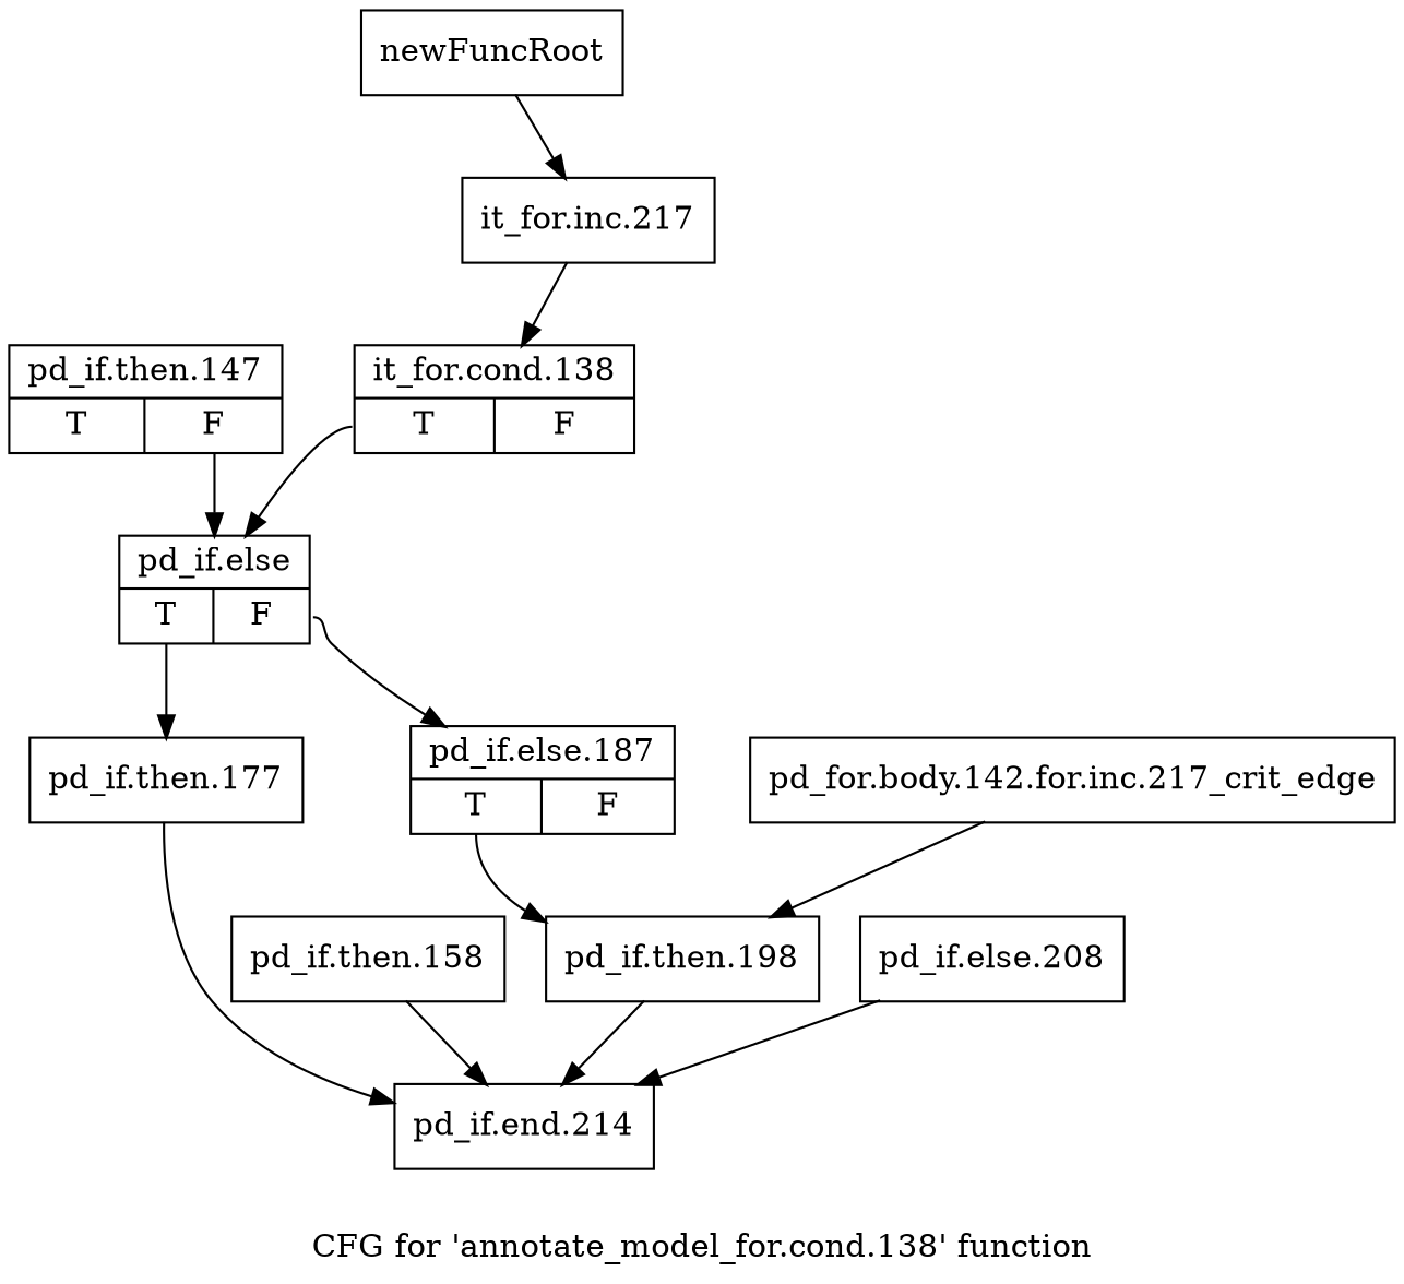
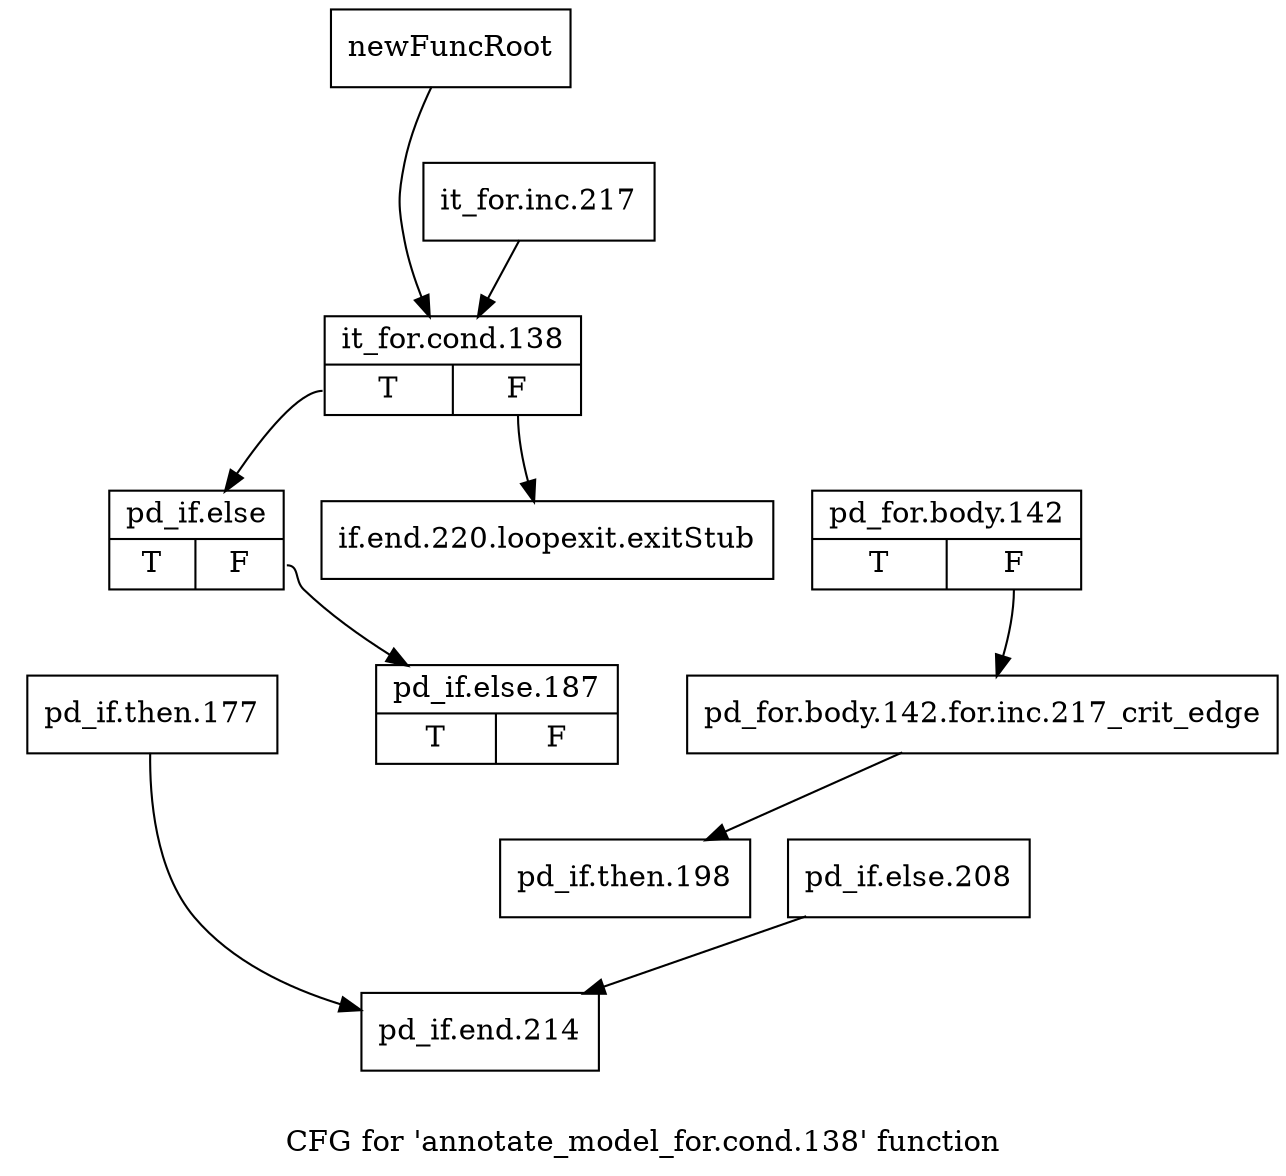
  digraph {
    label="CFG for 'annotate_model_for.cond.138' function"
    node [shape=record]
    n1 [label="{newFuncRoot}"]
    n2 [label="{it_for.cond.138|{<s0>T|<s1>F}}"]
+   n3 [label="{if.end.220.loopexit.exitStub}"]
    n4 [label="{pd_if.else|{<s0>T|<s1>F}}"]
+   n5 [label="{pd_for.body.142|{<s0>T|<s1>F}}"]
    n6 [label="{pd_for.body.142.for.inc.217_crit_edge}"]
-   n7 [label="{pd_if.then.147|{<s0>T|<s1>F}}"]
    n8 [label="{pd_if.then.198}"]
-   n9 [label="{pd_if.then.158}"]
    n10 [label="{pd_if.end.214}"]
    n11 [label="{pd_if.then.177}"]
    n12 [label="{pd_if.else.187|{<s0>T|<s1>F}}"]
    n13 [label="{it_for.inc.217}"]
    n14 [label="{pd_if.else.208}"]
-   n1 -> n13
+   n1 -> n2
+   n2 -> n3 [tailport=s1]
    n2 -> n4 [tailport=s0]
-   n4 -> n11 [tailport=s0]
    n4 -> n12 [tailport=s1]
+   n5 -> n6 [tailport=s1]
    n6 -> n8
-   n7 -> n4 [tailport=s1]
-   n8 -> n10
-   n9 -> n10
    n11 -> n10
-   n12 -> n8 [tailport=s0]
    n13 -> n2
    n14 -> n10
  }
